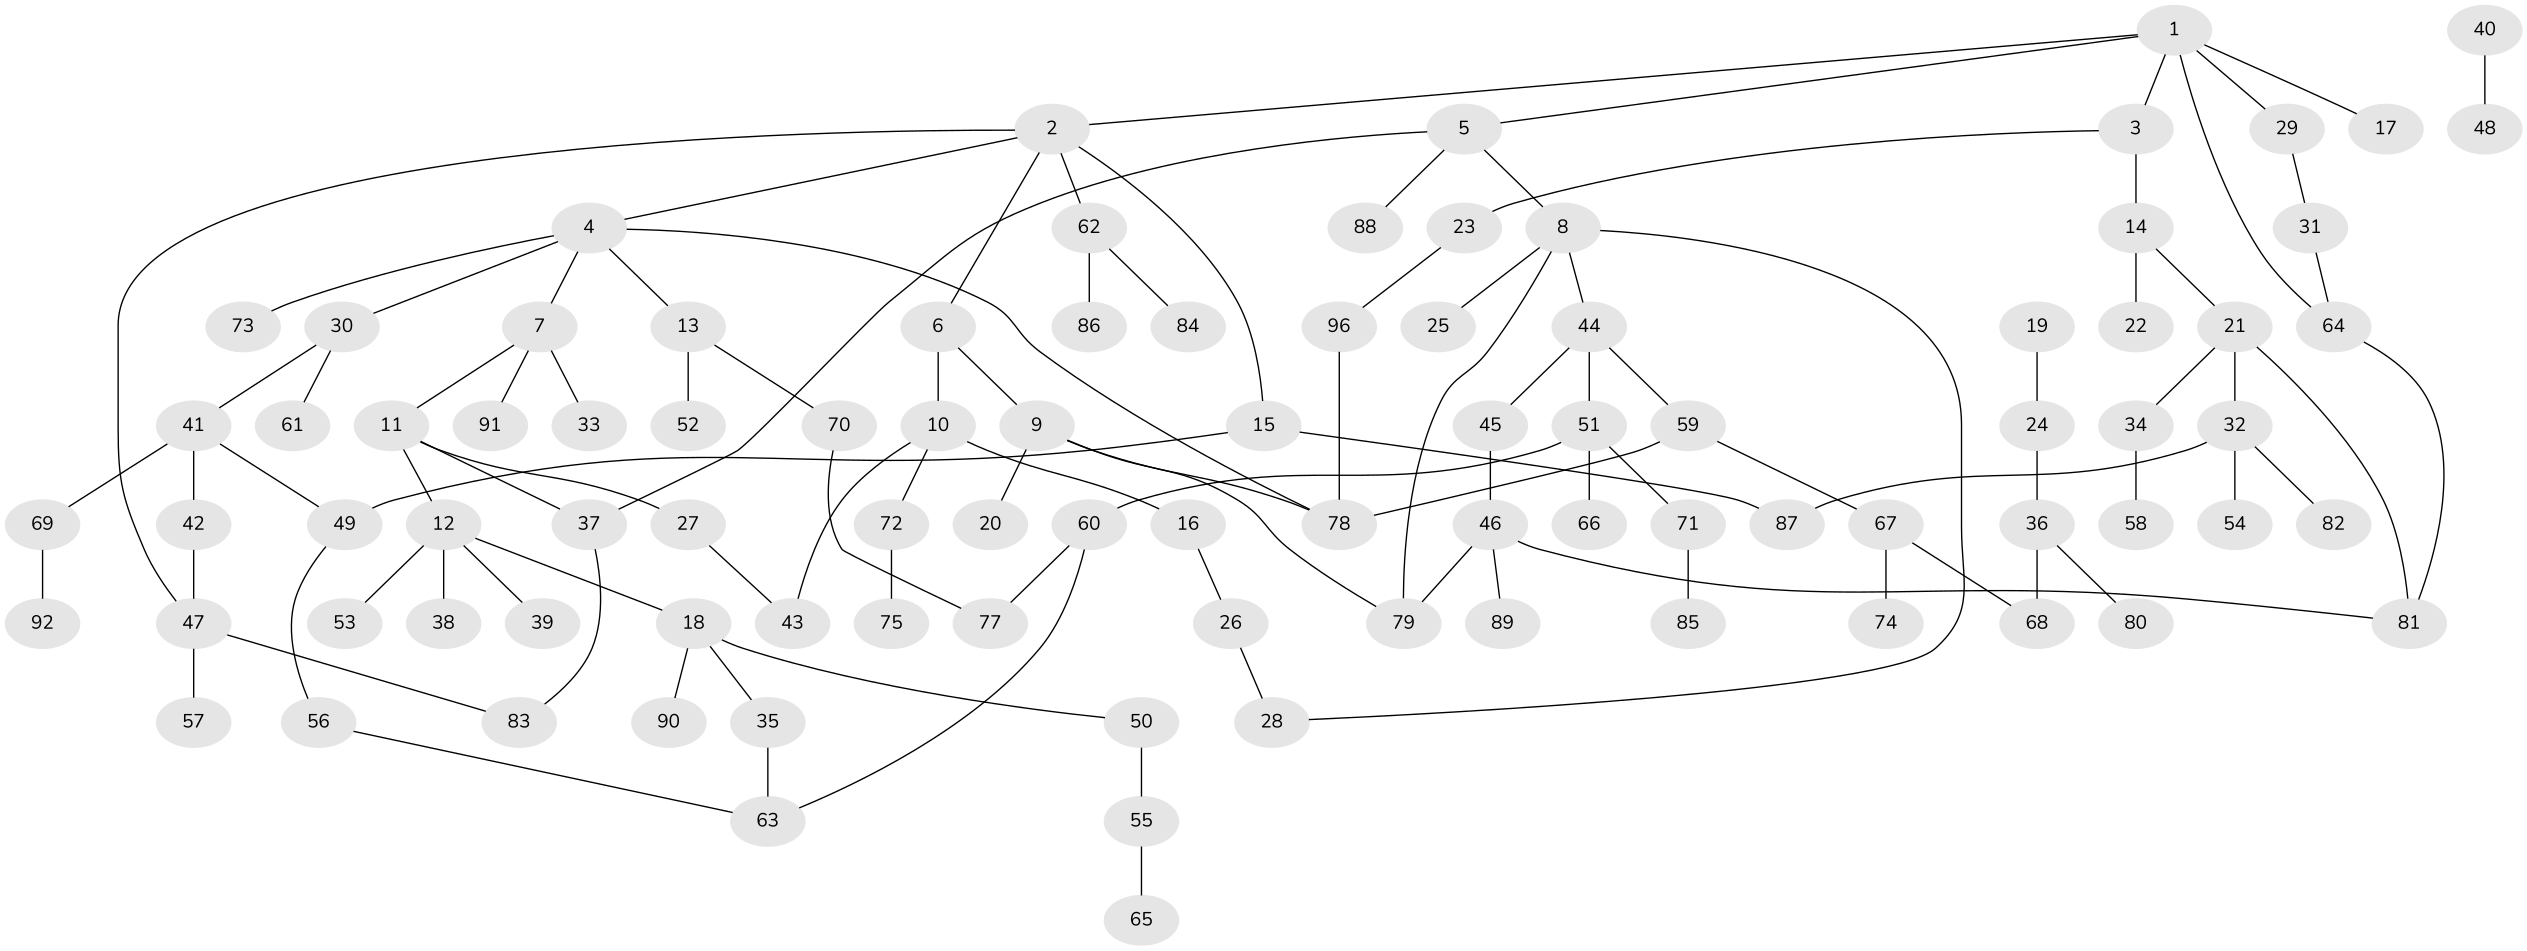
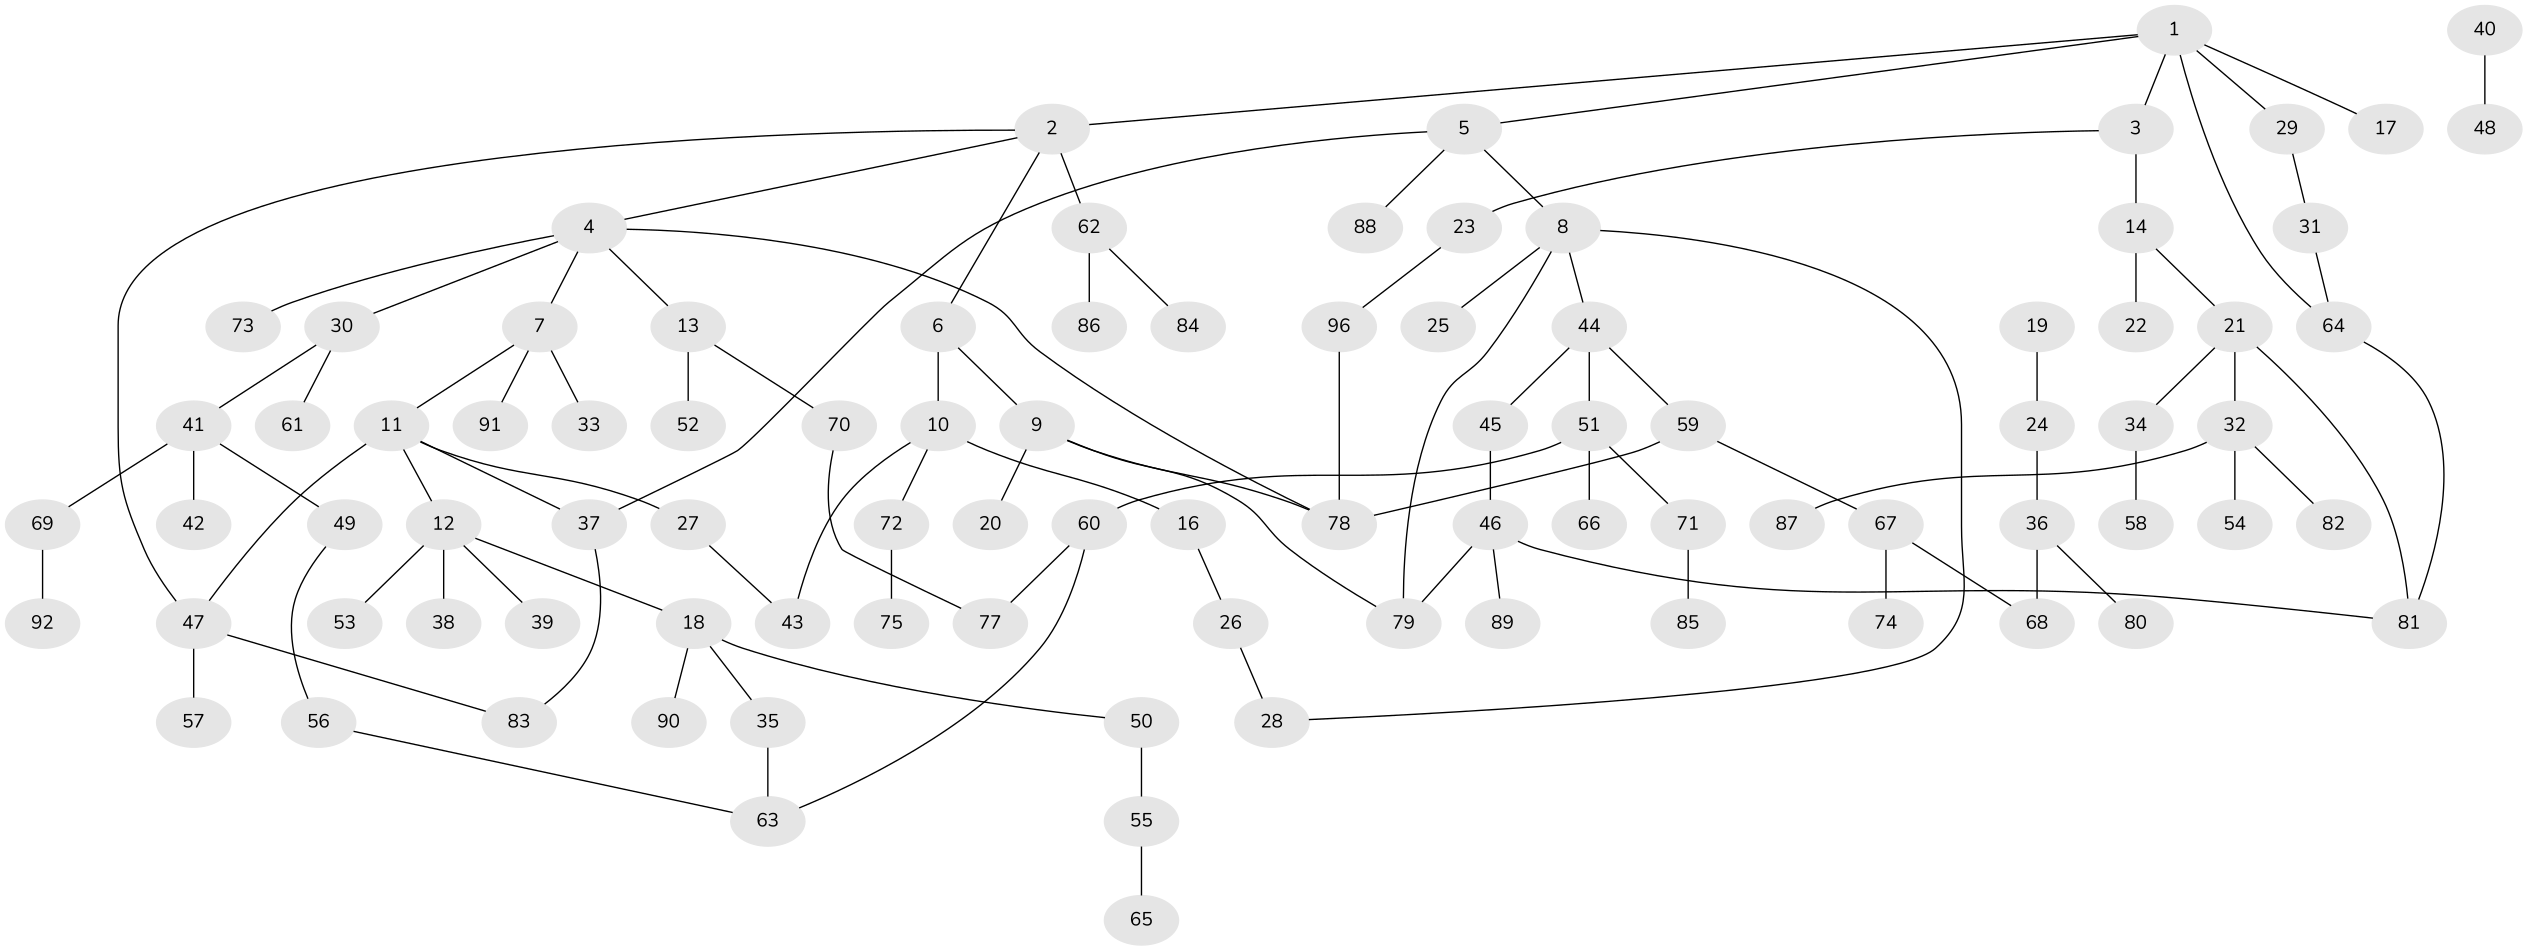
  graph {
    fontname=Nunito
    node [color=gray90 fontname=Nunito style=filled]
    edge [fontname=Nunito]
    1
    2
    3
    5
    17
    29
    64
    4
    6
-   15
    47
    62
    14
    23
    8
    37
    88
    31
    81
    7
    13
    30
    73
    78
    9
    10
    49
    87
    83
    57
    84
    86
    21
    22
    n35 [label=96]
    11
    33
    91
    52
    70
    41
    61
    25
    28
    44
    79
    20
    16
    43
    72
    12
    27
    45
    51
    59
    26
    19
    24
    75
    18
    38
    39
    53
    35
    50
    90
    77
    32
    34
    56
    63
    55
    36
    54
    82
    58
    68
    80
    42
    69
    40
    48
    92
    46
    60
    66
    71
    67
    89
    65
    85
    74
    1 -- 2
    1 -- 3
    1 -- 5
    1 -- 17
    1 -- 29
    1 -- 64
    2 -- 4
    2 -- 6
-   2 -- 15
    2 -- 47
    2 -- 62
    3 -- 14
    3 -- 23
    5 -- 8
    5 -- 37
    5 -- 88
    29 -- 31
    64 -- 81
    4 -- 7
    4 -- 13
    4 -- 30
    4 -- 73
    4 -- 78
    6 -- 9
    6 -- 10
-   15 -- 49
-   15 -- 87
    47 -- 83
    47 -- 57
    62 -- 84
    62 -- 86
    14 -- 21
    14 -- 22
    23 -- n35
    8 -- 25
    8 -- 28
    8 -- 44
    8 -- 79
    37 -- 83
    31 -- 64
    7 -- 11
    7 -- 33
    7 -- 91
    13 -- 52
    13 -- 70
    30 -- 41
    30 -- 61
    9 -- 78
    9 -- 79
    9 -- 20
    10 -- 16
    10 -- 43
    10 -- 72
    49 -- 56
    21 -- 81
    21 -- 32
    21 -- 34
    n35 -- 78
    11 -- 37
    11 -- 12
    11 -- 27
    70 -- 77
    41 -- 49
    41 -- 42
    41 -- 69
    44 -- 45
    44 -- 51
    44 -- 59
    16 -- 26
    72 -- 75
    12 -- 18
    12 -- 38
    12 -- 39
    12 -- 53
    27 -- 43
    45 -- 46
    51 -- 60
    51 -- 66
    51 -- 71
    59 -- 78
    59 -- 67
    26 -- 28
    19 -- 24
    24 -- 36
    18 -- 35
    18 -- 50
    18 -- 90
    35 -- 63
    50 -- 55
    32 -- 87
    32 -- 54
    32 -- 82
    34 -- 58
    56 -- 63
    55 -- 65
    36 -- 68
    36 -- 80
-   42 -- 47
+   11 -- 47
    69 -- 92
    40 -- 48
    46 -- 81
    46 -- 79
    46 -- 89
    60 -- 77
    60 -- 63
    71 -- 85
    67 -- 68
    67 -- 74
  }
